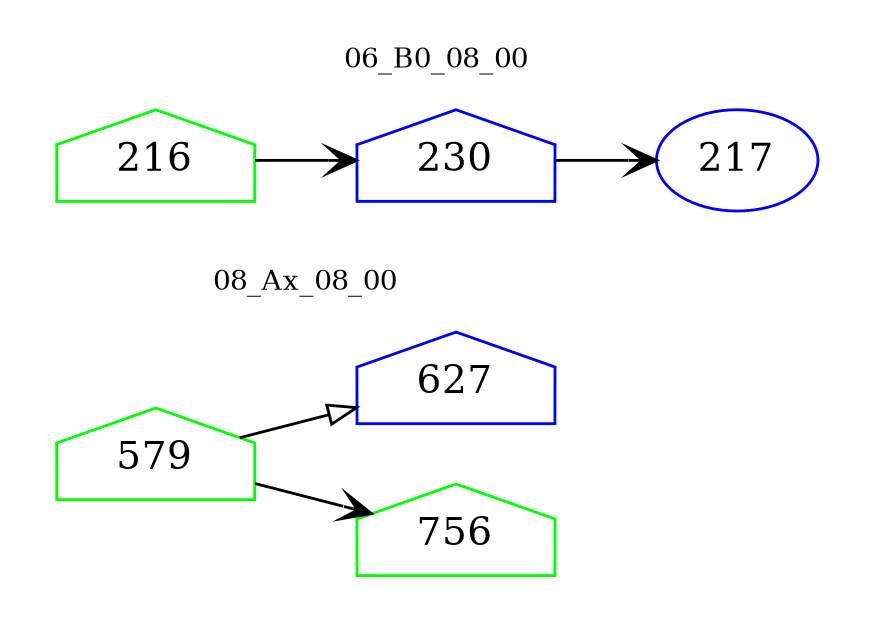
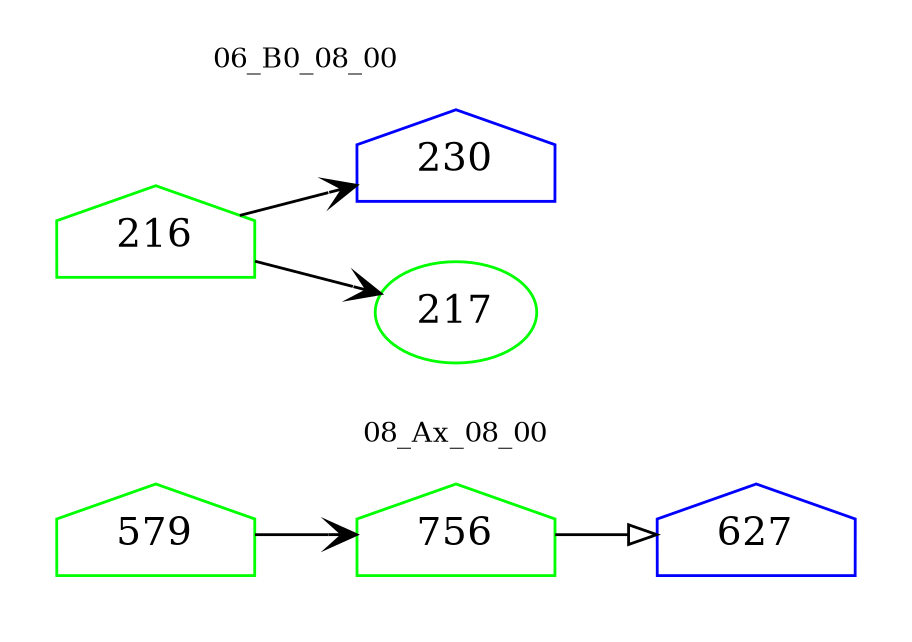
  digraph {
    rankdir=LR
    node [color=green shape=house]
    edge [arrowhead=vee color=black]
    n1 [label=579]
    n2 [label=756]
    n3 [color=blue label=627]
    n4 [label=216]
-   n5 [color=blue label=217 shape=ellipse]
+   n5 [label=217 shape=ellipse]
    n6 [color=blue label=230]
    subgraph cluster_1 {
      color=white
      fontsize=10
      label="08_Ax_08_00"
      n1
      n2
      n3
    }
    subgraph cluster_2 {
      color=white
      fontsize=10
      label="06_B0_08_00"
      n4
      n5
      n6
    }
    n1 -> n2
-   n1 -> n3 [arrowhead=onormal]
-   n6 -> n5
+   n2 -> n3 [arrowhead=onormal]
+   n4 -> n5
    n4 -> n6
  }
